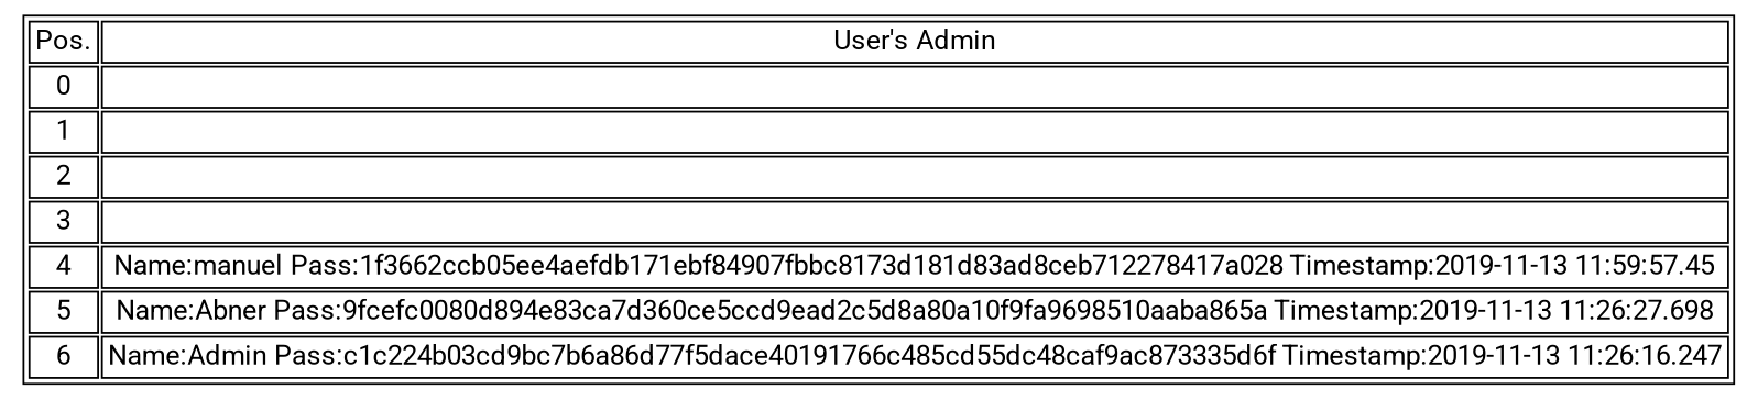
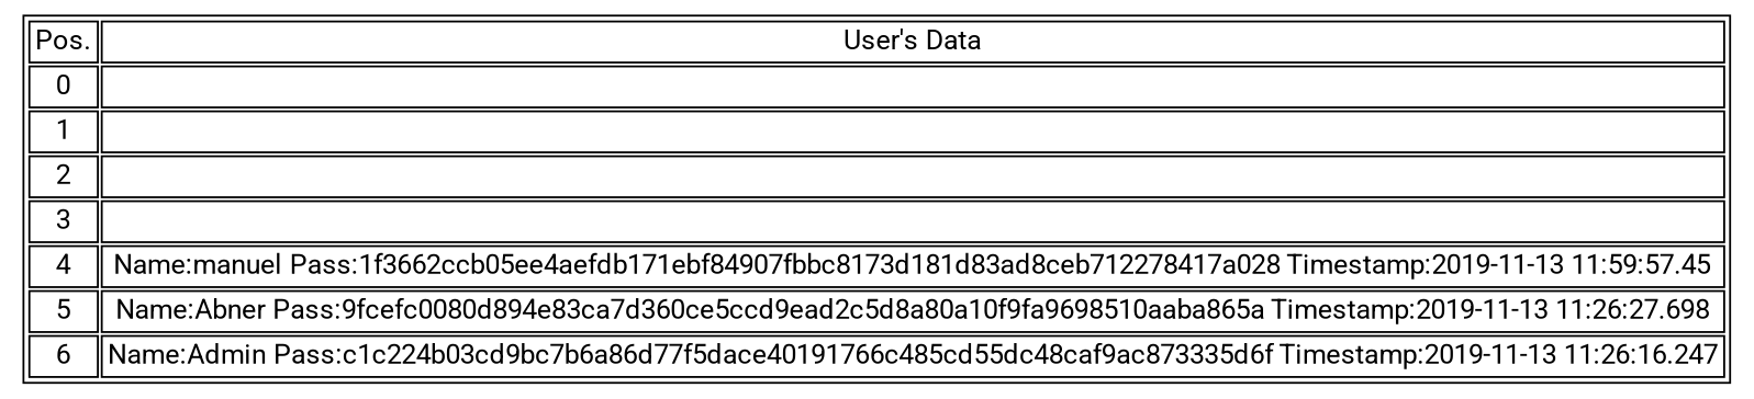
  digraph {
    rankdir=LR
    fontname=Roboto
-   n1 [color=black label=< <table border='1' cellborder='1'> <tr><td>Pos.</td><td>User's Admin</td></tr> <tr><td>0</td><td></td></tr> <tr><td>1</td><td></td></tr> <tr><td>2</td><td></td></tr> <tr><td>3</td><td></td></tr> <tr><td>4</td><td>Name:manuel Pass:1f3662ccb05ee4aefdb171ebf84907fbbc8173d181d83ad8ceb712278417a028 Timestamp:2019-11-13 11:59:57.45</td></tr> <tr><td>5</td><td>Name:Abner Pass:9fcefc0080d894e83ca7d360ce5ccd9ead2c5d8a80a10f9fa9698510aaba865a Timestamp:2019-11-13 11:26:27.698</td></tr> <tr><td>6</td><td>Name:Admin Pass:c1c224b03cd9bc7b6a86d77f5dace40191766c485cd55dc48caf9ac873335d6f Timestamp:2019-11-13 11:26:16.247</td></tr> </table>  > shape=plaintext fontname=Roboto]
+   n1 [color=black label=< <table border='1' cellborder='1'> <tr><td>Pos.</td><td>User's Data</td></tr> <tr><td>0</td><td></td></tr> <tr><td>1</td><td></td></tr> <tr><td>2</td><td></td></tr> <tr><td>3</td><td></td></tr> <tr><td>4</td><td>Name:manuel Pass:1f3662ccb05ee4aefdb171ebf84907fbbc8173d181d83ad8ceb712278417a028 Timestamp:2019-11-13 11:59:57.45</td></tr> <tr><td>5</td><td>Name:Abner Pass:9fcefc0080d894e83ca7d360ce5ccd9ead2c5d8a80a10f9fa9698510aaba865a Timestamp:2019-11-13 11:26:27.698</td></tr> <tr><td>6</td><td>Name:Admin Pass:c1c224b03cd9bc7b6a86d77f5dace40191766c485cd55dc48caf9ac873335d6f Timestamp:2019-11-13 11:26:16.247</td></tr> </table>  > shape=plaintext fontname=Roboto]
  }
